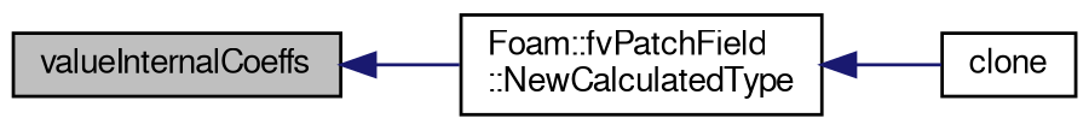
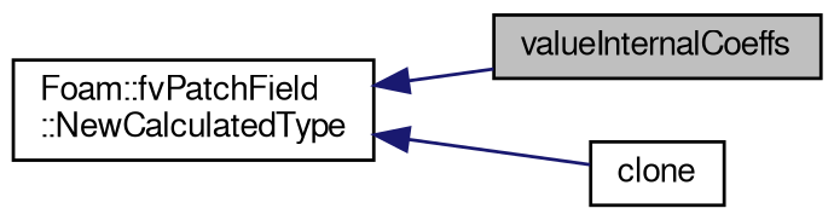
  digraph {
    rankdir=LR
    node [color=black fontname=FreeSans fontsize=10 shape=record]
    edge [color=midnightblue dir=back fontname=FreeSans fontsize=10 labelfontname=FreeSans labelfontsize=10 style=solid]
    n1 [fillcolor=grey75 fontcolor=black height=0.2 label=valueInternalCoeffs style=filled width=0.4]
    n2 [height=0.2 label="Foam::fvPatchField\l::NewCalculatedType" width=0.4]
    n3 [height=0.2 label=clone width=0.4]
-   n1 -> n2
+   n2 -> n1
    n2 -> n3
  }
